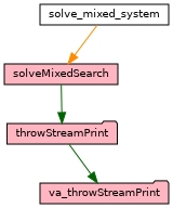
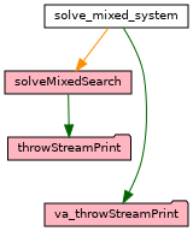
  digraph {
    rankdir=TB
    node [color=black fillcolor=lightpink fontname=Helvetica fontsize=10 shape=box style=filled]
    edge [color=darkgreen fontname=Helvetica fontsize=10 labelfontname=Helvetica labelfontsize=10 style=solid]
    n1 [fillcolor=white fontcolor=black height=0.2 label=solve_mixed_system width=0.4]
    n2 [height=0.2 label=solveMixedSearch width=0.4]
    n3 [height=0.2 label=throwStreamPrint shape=folder width=0.4]
    n4 [height=0.2 label=va_throwStreamPrint shape=folder width=0.4]
    n1 -> n2 [color=darkorange]
    n2 -> n3
-   n3 -> n4
+   n1 -> n4
  }
